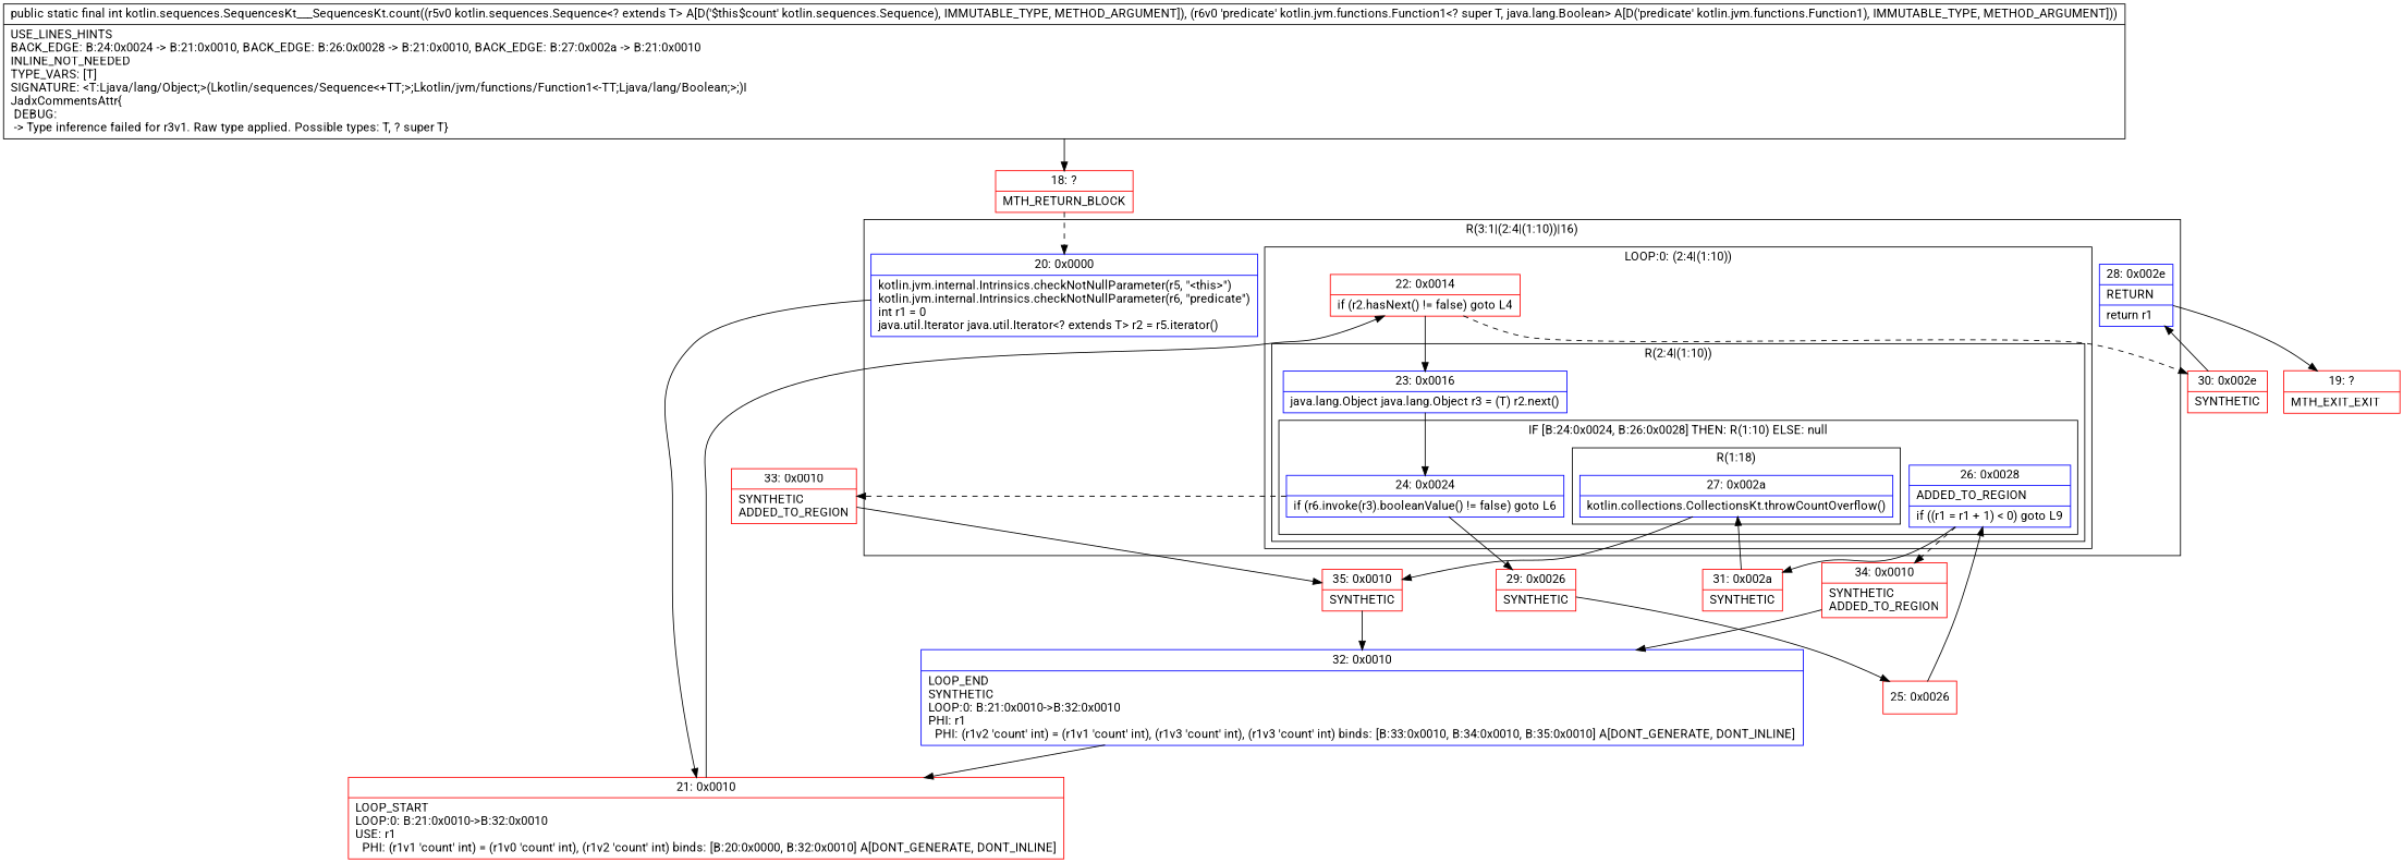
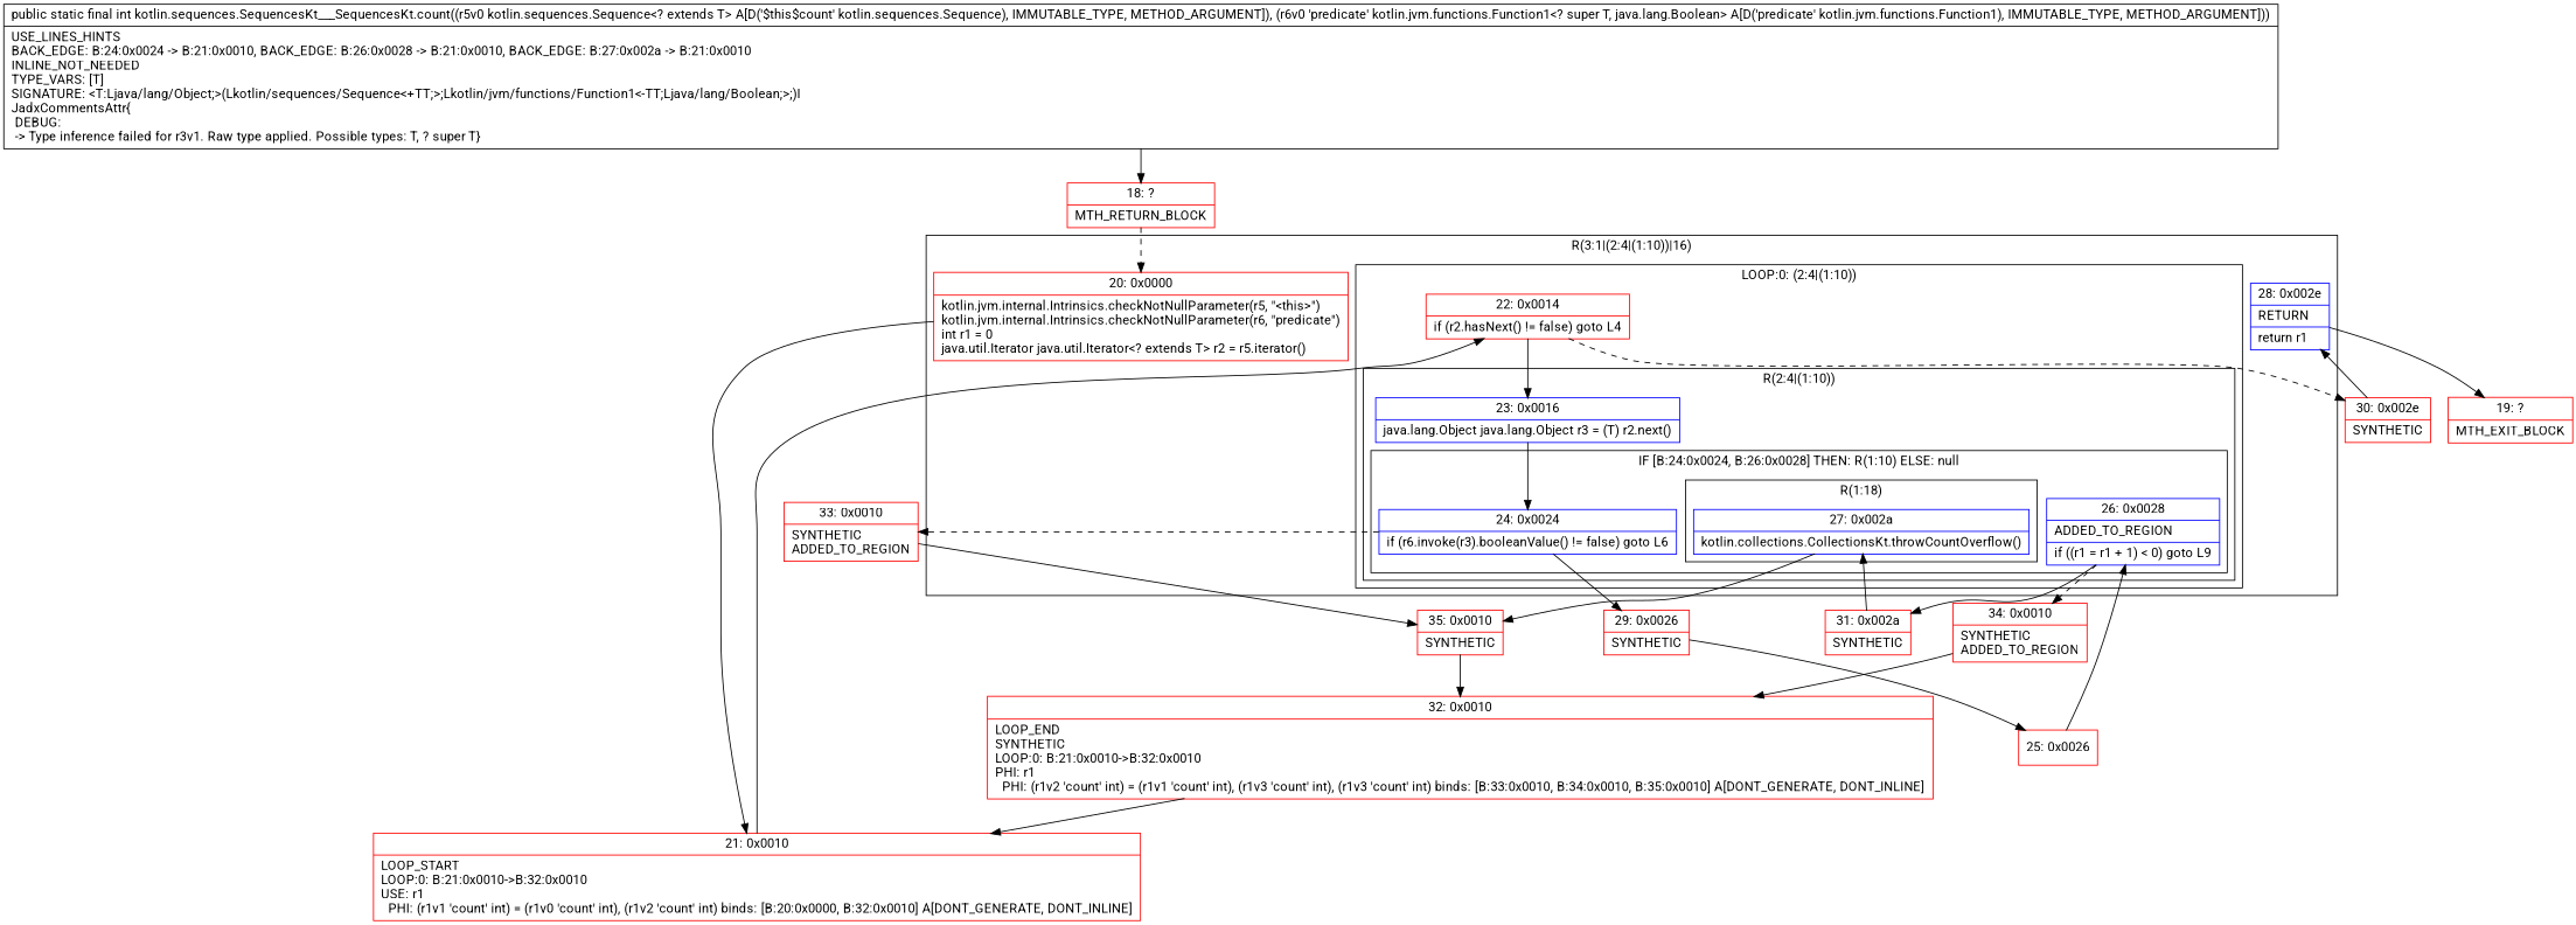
  digraph {
    fontname=Roboto
    node [color=red fontname=Roboto shape=record]
    edge [fontname=Roboto]
    n1 [color=blue label="{27\:\ 0x002a|kotlin.collections.CollectionsKt.throwCountOverflow()\l}"]
    n2 [color=blue label="{24\:\ 0x0024|if (r6.invoke(r3).booleanValue() != false) goto L6\l}"]
    n3 [color=blue label="{26\:\ 0x0028|ADDED_TO_REGION\l|if ((r1 = r1 + 1) \< 0) goto L9\l}"]
    n4 [color=blue label="{23\:\ 0x0016|java.lang.Object java.lang.Object r3 = (T) r2.next()\l}"]
    n5 [label="{22\:\ 0x0014|if (r2.hasNext() != false) goto L4\l}"]
-   n6 [color=blue label="{20\:\ 0x0000|kotlin.jvm.internal.Intrinsics.checkNotNullParameter(r5, \"\<this\>\")\lkotlin.jvm.internal.Intrinsics.checkNotNullParameter(r6, \"predicate\")\lint r1 = 0\ljava.util.Iterator java.util.Iterator\<? extends T\> r2 = r5.iterator()\l}"]
+   n6 [label="{20\:\ 0x0000|kotlin.jvm.internal.Intrinsics.checkNotNullParameter(r5, \"\<this\>\")\lkotlin.jvm.internal.Intrinsics.checkNotNullParameter(r6, \"predicate\")\lint r1 = 0\ljava.util.Iterator java.util.Iterator\<? extends T\> r2 = r5.iterator()\l}"]
    n7 [color=blue label="{28\:\ 0x002e|RETURN\l|return r1\l}"]
    n8 [label="{35\:\ 0x0010|SYNTHETIC\l}"]
    n9 [label="{29\:\ 0x0026|SYNTHETIC\l}"]
    n10 [label="{33\:\ 0x0010|SYNTHETIC\lADDED_TO_REGION\l}"]
    n11 [label="{31\:\ 0x002a|SYNTHETIC\l}"]
    n12 [label="{34\:\ 0x0010|SYNTHETIC\lADDED_TO_REGION\l}"]
    n13 [label="{30\:\ 0x002e|SYNTHETIC\l}"]
    n14 [label="{21\:\ 0x0010|LOOP_START\lLOOP:0: B:21:0x0010\-\>B:32:0x0010\lUSE: r1 \l  PHI: (r1v1 'count' int) = (r1v0 'count' int), (r1v2 'count' int) binds: [B:20:0x0000, B:32:0x0010] A[DONT_GENERATE, DONT_INLINE]\l}"]
-   n15 [label="{19\:\ ?|MTH_EXIT_EXIT\l}"]
+   n15 [label="{19\:\ ?|MTH_EXIT_BLOCK\l}"]
    n16 [label="{25\:\ 0x0026}"]
-   n17 [color=blue label="{32\:\ 0x0010|LOOP_END\lSYNTHETIC\lLOOP:0: B:21:0x0010\-\>B:32:0x0010\lPHI: r1 \l  PHI: (r1v2 'count' int) = (r1v1 'count' int), (r1v3 'count' int), (r1v3 'count' int) binds: [B:33:0x0010, B:34:0x0010, B:35:0x0010] A[DONT_GENERATE, DONT_INLINE]\l}"]
+   n17 [label="{32\:\ 0x0010|LOOP_END\lSYNTHETIC\lLOOP:0: B:21:0x0010\-\>B:32:0x0010\lPHI: r1 \l  PHI: (r1v2 'count' int) = (r1v1 'count' int), (r1v3 'count' int), (r1v3 'count' int) binds: [B:33:0x0010, B:34:0x0010, B:35:0x0010] A[DONT_GENERATE, DONT_INLINE]\l}"]
    n18 [label="{18\:\ ?|MTH_RETURN_BLOCK\l}"]
    n19 [label="{public static final int kotlin.sequences.SequencesKt___SequencesKt.count((r5v0 kotlin.sequences.Sequence\<? extends T\> A[D('$this$count' kotlin.sequences.Sequence), IMMUTABLE_TYPE, METHOD_ARGUMENT]), (r6v0 'predicate' kotlin.jvm.functions.Function1\<? super T, java.lang.Boolean\> A[D('predicate' kotlin.jvm.functions.Function1), IMMUTABLE_TYPE, METHOD_ARGUMENT]))  | USE_LINES_HINTS\lBACK_EDGE: B:24:0x0024 \-\> B:21:0x0010, BACK_EDGE: B:26:0x0028 \-\> B:21:0x0010, BACK_EDGE: B:27:0x002a \-\> B:21:0x0010\lINLINE_NOT_NEEDED\lTYPE_VARS: [T]\lSIGNATURE: \<T:Ljava\/lang\/Object;\>(Lkotlin\/sequences\/Sequence\<+TT;\>;Lkotlin\/jvm\/functions\/Function1\<\-TT;Ljava\/lang\/Boolean;\>;)I\lJadxCommentsAttr\{\l DEBUG: \l \-\> Type inference failed for r3v1. Raw type applied. Possible types: T, ? super T\}\l}" color=""]
    subgraph cluster_1 {
      label="R(3:1|(2:4|(1:10))|16)"
      n6
      n7
      subgraph cluster_2 {
        label="LOOP:0: (2:4|(1:10))"
        n5
        subgraph cluster_3 {
          label="R(2:4|(1:10))"
          n4
          subgraph cluster_4 {
            label="IF [B:24:0x0024, B:26:0x0028] THEN: R(1:10) ELSE: null"
            n2
            n3
            subgraph cluster_5 {
              label="R(1:18)"
              n1
            }
          }
        }
      }
    }
    n1 -> n8
    n2 -> n9
    n2 -> n10 [style=dashed]
    n3 -> n11
    n3 -> n12 [style=dashed]
    n4 -> n2
    n5 -> n4
    n5 -> n13 [style=dashed]
    n6 -> n14
    n7 -> n15
    n8 -> n17
    n9 -> n16
    n10 -> n8
    n11 -> n1
    n12 -> n17
    n13 -> n7
    n14 -> n5
    n16 -> n3
    n17 -> n14
    n18 -> n6 [style=dashed]
    n19 -> n18
  }
